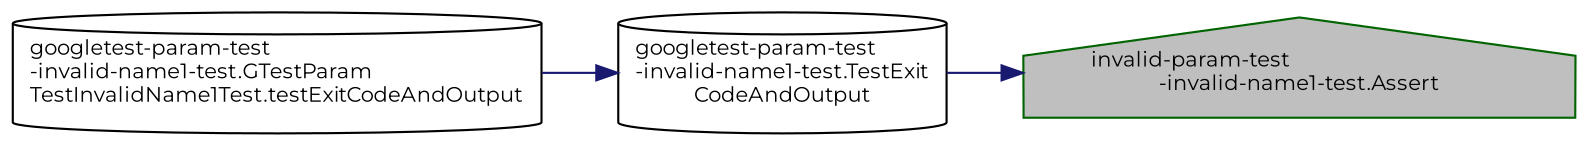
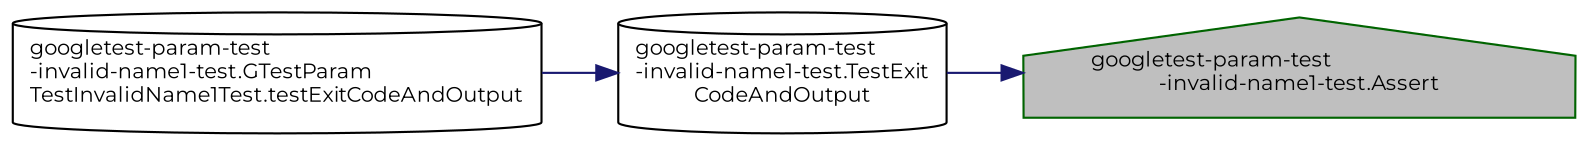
  digraph {
    rankdir=RL
    fontname=Montserrat
    node [color=black fontname=Montserrat fontsize=10 shape=cylinder]
    edge [color=midnightblue dir=back fontname=Montserrat fontsize=10 labelfontname=Helvetica labelfontsize=10 style=solid]
-   n1 [color=darkgreen fillcolor=grey75 fontcolor=black height=0.2 label="invalid-param-test\l-invalid-name1-test.Assert" shape=house style=filled width=0.4]
+   n1 [color=darkgreen fillcolor=grey75 fontcolor=black height=0.2 label="googletest-param-test\l-invalid-name1-test.Assert" shape=house style=filled width=0.4]
    n2 [height=0.2 label="googletest-param-test\l-invalid-name1-test.TestExit\lCodeAndOutput" width=0.4]
    n3 [height=0.2 label="googletest-param-test\l-invalid-name1-test.GTestParam\lTestInvalidName1Test.testExitCodeAndOutput" width=0.4]
    n1 -> n2
    n2 -> n3
  }
